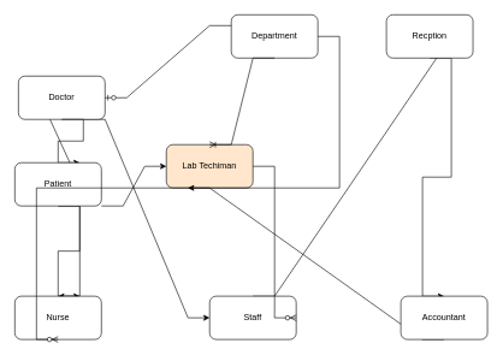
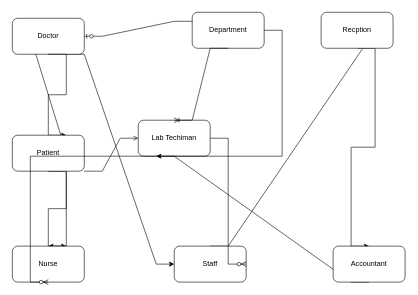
  <mxCell id="0" />
  <mxCell id="1" parent="0" />
  <mxCell id="2" style="rounded=0;orthogonalLoop=1;jettySize=auto;html=1;exitX=1;exitY=0.5;exitDx=0;exitDy=0;entryX=0;entryY=0.5;entryDx=0;entryDy=0;edgeStyle=entityRelationEdgeStyle;elbow=vertical;" parent="1" source="18" target="7" edge="1"><mxGeometry relative="1" as="geometry" /></mxCell>
  <mxCell id="3" style="rounded=0;orthogonalLoop=1;jettySize=auto;html=1;exitX=0.5;exitY=1;exitDx=0;exitDy=0;entryX=0.5;entryY=0;entryDx=0;entryDy=0;edgeStyle=entityRelationEdgeStyle;elbow=vertical;" parent="1" source="18" target="8" edge="1"><mxGeometry relative="1" as="geometry" /></mxCell>
- <mxCell id="4" style="rounded=0;orthogonalLoop=1;jettySize=auto;html=1;exitX=1;exitY=1;exitDx=0;exitDy=0;edgeStyle=entityRelationEdgeStyle;elbow=vertical;" parent="1" source="18" target="9" edge="1"><mxGeometry relative="1" as="geometry" /></mxCell>
+ <mxCell id="4" style="rounded=0;orthogonalLoop=1;jettySize=auto;html=1;exitX=1;exitY=1;exitDx=0;exitDy=0;edgeStyle=entityRelationEdgeStyle;elbow=vertical;endArrow=open;" parent="1" source="18" target="9" edge="1"><mxGeometry relative="1" as="geometry" /></mxCell>
  <mxCell id="5" style="rounded=0;orthogonalLoop=1;jettySize=auto;html=1;exitX=0.75;exitY=1;exitDx=0;exitDy=0;edgeStyle=entityRelationEdgeStyle;elbow=vertical;" parent="1" source="7" target="12" edge="1"><mxGeometry relative="1" as="geometry" /></mxCell>
  <mxCell id="6" style="rounded=0;orthogonalLoop=1;jettySize=auto;html=1;exitX=0.5;exitY=1;exitDx=0;exitDy=0;entryX=0.75;entryY=0;entryDx=0;entryDy=0;edgeStyle=entityRelationEdgeStyle;elbow=vertical;" parent="1" source="18" target="8" edge="1"><mxGeometry relative="1" as="geometry" /></mxCell>
- <mxCell id="7" value="Doctor" style="rounded=1;whiteSpace=wrap;html=1;" parent="1" vertex="1"><mxGeometry x="25" y="105" width="120" height="60" as="geometry" /></mxCell>
+ <mxCell id="7" value="Doctor" style="rounded=1;whiteSpace=wrap;html=1;" parent="1" vertex="1"><mxGeometry x="20" y="30" width="120" height="60" as="geometry" /></mxCell>
  <mxCell id="8" value="Nurse" style="rounded=1;whiteSpace=wrap;html=1;" parent="1" vertex="1"><mxGeometry x="20" y="410" width="120" height="60" as="geometry" /></mxCell>
- <mxCell id="9" value="Lab Techiman" style="rounded=1;whiteSpace=wrap;html=1;fillColor=#ffe6cc;" parent="1" vertex="1"><mxGeometry x="230" y="200" width="120" height="60" as="geometry" /></mxCell>
+ <mxCell id="9" value="Lab Techiman" style="rounded=1;whiteSpace=wrap;html=1;" parent="1" vertex="1"><mxGeometry x="230" y="200" width="120" height="60" as="geometry" /></mxCell>
  <mxCell id="10" value="Department" style="rounded=1;whiteSpace=wrap;html=1;" parent="1" vertex="1"><mxGeometry x="320" y="20" width="120" height="60" as="geometry" /></mxCell>
  <mxCell id="11" style="rounded=0;orthogonalLoop=1;jettySize=auto;html=1;exitX=0.5;exitY=0;exitDx=0;exitDy=0;entryX=1;entryY=0.5;entryDx=0;entryDy=0;edgeStyle=entityRelationEdgeStyle;elbow=vertical;" parent="1" source="12" target="14" edge="1"><mxGeometry relative="1" as="geometry" /></mxCell>
  <mxCell id="12" value="Staff" style="rounded=1;whiteSpace=wrap;html=1;" parent="1" vertex="1"><mxGeometry x="290" y="410" width="120" height="60" as="geometry" /></mxCell>
  <mxCell id="13" style="rounded=0;orthogonalLoop=1;jettySize=auto;html=1;exitX=0.5;exitY=1;exitDx=0;exitDy=0;entryX=0.5;entryY=0;entryDx=0;entryDy=0;edgeStyle=entityRelationEdgeStyle;elbow=vertical;" parent="1" source="14" target="16" edge="1"><mxGeometry relative="1" as="geometry" /></mxCell>
  <mxCell id="14" value="Recption" style="rounded=1;whiteSpace=wrap;html=1;" parent="1" vertex="1"><mxGeometry x="535" y="20" width="120" height="60" as="geometry" /></mxCell>
  <mxCell id="15" style="rounded=0;orthogonalLoop=1;jettySize=auto;html=1;exitX=0.5;exitY=1;exitDx=0;exitDy=0;entryX=0.25;entryY=1;entryDx=0;entryDy=0;edgeStyle=entityRelationEdgeStyle;elbow=vertical;" parent="1" source="16" target="9" edge="1"><mxGeometry relative="1" as="geometry" /></mxCell>
  <mxCell id="16" value="Accountant" style="rounded=1;whiteSpace=wrap;html=1;" parent="1" vertex="1"><mxGeometry x="555" y="410" width="120" height="60" as="geometry" /></mxCell>
  <mxCell id="17" value="" style="rounded=0;orthogonalLoop=1;jettySize=auto;html=1;exitX=0.5;exitY=1;exitDx=0;exitDy=0;entryX=0.75;entryY=0;entryDx=0;entryDy=0;edgeStyle=entityRelationEdgeStyle;elbow=vertical;" parent="1" source="7" target="18" edge="1"><mxGeometry relative="1" as="geometry"><mxPoint x="-20" y="70" as="sourcePoint" /><mxPoint x="30" y="490" as="targetPoint" /></mxGeometry></mxCell>
  <mxCell id="18" value="Patient" style="rounded=1;whiteSpace=wrap;html=1;" parent="1" vertex="1"><mxGeometry x="20" y="225" width="120" height="60" as="geometry" /></mxCell>
  <mxCell id="19" value="" style="edgeStyle=entityRelationEdgeStyle;fontSize=12;html=1;endArrow=ERzeroToMany;endFill=1;rounded=0;exitX=1;exitY=0.5;exitDx=0;exitDy=0;entryX=0;entryY=0.5;entryDx=0;entryDy=0;" parent="1" source="10" edge="1"><mxGeometry width="100" height="100" relative="1" as="geometry"><mxPoint x="370" y="110" as="sourcePoint" /><mxPoint x="80" y="470" as="targetPoint" /></mxGeometry></mxCell>
  <mxCell id="20" value="" style="edgeStyle=entityRelationEdgeStyle;fontSize=12;html=1;endArrow=ERzeroToOne;endFill=1;rounded=0;exitX=0;exitY=0.25;exitDx=0;exitDy=0;entryX=1;entryY=0.5;entryDx=0;entryDy=0;" parent="1" source="10" target="7" edge="1"><mxGeometry width="100" height="100" relative="1" as="geometry"><mxPoint x="270" y="390" as="sourcePoint" /><mxPoint x="370" y="290" as="targetPoint" /></mxGeometry></mxCell>
  <mxCell id="21" value="" style="edgeStyle=entityRelationEdgeStyle;fontSize=12;html=1;endArrow=ERoneToMany;rounded=0;entryX=0.5;entryY=0;entryDx=0;entryDy=0;exitX=0.5;exitY=1;exitDx=0;exitDy=0;" parent="1" source="10" target="9" edge="1"><mxGeometry width="100" height="100" relative="1" as="geometry"><mxPoint x="270" y="390" as="sourcePoint" /><mxPoint x="370" y="290" as="targetPoint" /></mxGeometry></mxCell>
  <mxCell id="22" value="" style="edgeStyle=entityRelationEdgeStyle;fontSize=12;html=1;endArrow=ERzeroToMany;endFill=1;rounded=0;exitX=1;exitY=0.5;exitDx=0;exitDy=0;entryX=1;entryY=0.5;entryDx=0;entryDy=0;" parent="1" source="9" target="12" edge="1"><mxGeometry width="100" height="100" relative="1" as="geometry"><mxPoint x="240" y="340" as="sourcePoint" /><mxPoint x="-80" y="760" as="targetPoint" /></mxGeometry></mxCell>
